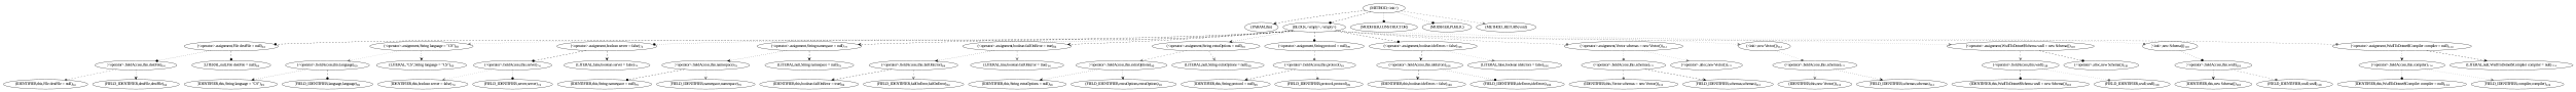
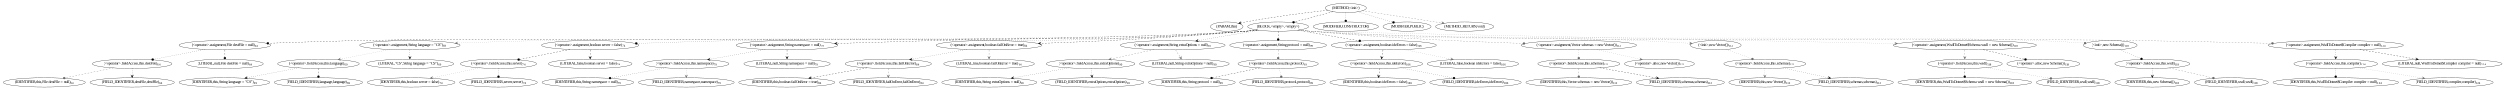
  digraph {
    fontname="Liberation Serif"
    node [fontname="Liberation Serif"]
    edge [arrowhead=vee color=black fontname="Liberation Serif" style=dotted]
    n1 [label=<(METHOD,&lt;init&gt;)>]
    n2 [label=<(PARAM,this)>]
    n3 [label=<(BLOCK,&lt;empty&gt;,&lt;empty&gt;)>]
    n4 [label=<(MODIFIER,CONSTRUCTOR)>]
    n5 [label=<(MODIFIER,PUBLIC)>]
    n6 [label=<(METHOD_RETURN,void)>]
    n7 [label=<(&lt;operator&gt;.assignment,File destFile = null)<SUB>64</SUB>>]
    n8 [label=<(&lt;operator&gt;.assignment,String language = &quot;CS&quot;)<SUB>69</SUB>>]
    n9 [label=<(&lt;operator&gt;.assignment,boolean server = false)<SUB>74</SUB>>]
    n10 [label=<(&lt;operator&gt;.assignment,String namespace = null)<SUB>79</SUB>>]
    n11 [label=<(&lt;operator&gt;.assignment,boolean failOnError = true)<SUB>84</SUB>>]
    n12 [label=<(&lt;operator&gt;.assignment,String extraOptions = null)<SUB>90</SUB>>]
    n13 [label=<(&lt;operator&gt;.assignment,String protocol = null)<SUB>99</SUB>>]
    n14 [label=<(&lt;operator&gt;.assignment,boolean ideErrors = false)<SUB>106</SUB>>]
    n15 [label=<(&lt;operator&gt;.assignment,Vector schemas = new Vector())<SUB>112</SUB>>]
    n16 [label=<(&lt;init&gt;,new Vector())<SUB>112</SUB>>]
    n17 [label=<(&lt;operator&gt;.assignment,WsdlToDotnet$Schema wsdl = new Schema())<SUB>118</SUB>>]
    n18 [label=<(&lt;init&gt;,new Schema())<SUB>118</SUB>>]
    n19 [label=<(&lt;operator&gt;.assignment,WsdlToDotnet$Compiler compiler = null)<SUB>124</SUB>>]
    n20 [label=<(&lt;operator&gt;.fieldAccess,this.destFile)<SUB>64</SUB>>]
    n21 [label=<(LITERAL,null,File destFile = null)<SUB>64</SUB>>]
    n22 [label=<(&lt;operator&gt;.fieldAccess,this.language)<SUB>69</SUB>>]
    n23 [label=<(LITERAL,&quot;CS&quot;,String language = &quot;CS&quot;)<SUB>69</SUB>>]
    n24 [label=<(&lt;operator&gt;.fieldAccess,this.server)<SUB>74</SUB>>]
    n25 [label=<(LITERAL,false,boolean server = false)<SUB>74</SUB>>]
    n26 [label=<(&lt;operator&gt;.fieldAccess,this.namespace)<SUB>79</SUB>>]
    n27 [label=<(LITERAL,null,String namespace = null)<SUB>79</SUB>>]
    n28 [label=<(&lt;operator&gt;.fieldAccess,this.failOnError)<SUB>84</SUB>>]
    n29 [label=<(LITERAL,true,boolean failOnError = true)<SUB>84</SUB>>]
    n30 [label=<(&lt;operator&gt;.fieldAccess,this.extraOptions)<SUB>90</SUB>>]
    n31 [label=<(LITERAL,null,String extraOptions = null)<SUB>90</SUB>>]
    n32 [label=<(&lt;operator&gt;.fieldAccess,this.protocol)<SUB>99</SUB>>]
    n33 [label=<(&lt;operator&gt;.fieldAccess,this.ideErrors)<SUB>106</SUB>>]
    n34 [label=<(LITERAL,false,boolean ideErrors = false)<SUB>106</SUB>>]
    n35 [label=<(&lt;operator&gt;.fieldAccess,this.schemas)<SUB>112</SUB>>]
    n36 [label=<(&lt;operator&gt;.alloc,new Vector())<SUB>112</SUB>>]
    n37 [label=<(&lt;operator&gt;.fieldAccess,this.schemas)<SUB>112</SUB>>]
    n38 [label=<(&lt;operator&gt;.fieldAccess,this.wsdl)<SUB>118</SUB>>]
    n39 [label=<(&lt;operator&gt;.alloc,new Schema())<SUB>118</SUB>>]
    n40 [label=<(&lt;operator&gt;.fieldAccess,this.wsdl)<SUB>118</SUB>>]
    n41 [label=<(&lt;operator&gt;.fieldAccess,this.compiler)<SUB>124</SUB>>]
    n42 [label=<(LITERAL,null,WsdlToDotnet$Compiler compiler = null)<SUB>124</SUB>>]
    n43 [label=<(IDENTIFIER,this,File destFile = null)<SUB>64</SUB>>]
    n44 [label=<(FIELD_IDENTIFIER,destFile,destFile)<SUB>64</SUB>>]
    n45 [label=<(IDENTIFIER,this,String language = &quot;CS&quot;)<SUB>69</SUB>>]
    n46 [label=<(FIELD_IDENTIFIER,language,language)<SUB>69</SUB>>]
    n47 [label=<(IDENTIFIER,this,boolean server = false)<SUB>74</SUB>>]
    n48 [label=<(FIELD_IDENTIFIER,server,server)<SUB>74</SUB>>]
    n49 [label=<(IDENTIFIER,this,String namespace = null)<SUB>79</SUB>>]
    n50 [label=<(FIELD_IDENTIFIER,namespace,namespace)<SUB>79</SUB>>]
    n51 [label=<(IDENTIFIER,this,boolean failOnError = true)<SUB>84</SUB>>]
    n52 [label=<(FIELD_IDENTIFIER,failOnError,failOnError)<SUB>84</SUB>>]
    n53 [label=<(IDENTIFIER,this,String extraOptions = null)<SUB>90</SUB>>]
    n54 [label=<(FIELD_IDENTIFIER,extraOptions,extraOptions)<SUB>90</SUB>>]
    n55 [label=<(IDENTIFIER,this,String protocol = null)<SUB>99</SUB>>]
    n56 [label=<(FIELD_IDENTIFIER,protocol,protocol)<SUB>99</SUB>>]
    n57 [label=<(IDENTIFIER,this,boolean ideErrors = false)<SUB>106</SUB>>]
    n58 [label=<(FIELD_IDENTIFIER,ideErrors,ideErrors)<SUB>106</SUB>>]
    n59 [label=<(IDENTIFIER,this,Vector schemas = new Vector())<SUB>112</SUB>>]
    n60 [label=<(FIELD_IDENTIFIER,schemas,schemas)<SUB>112</SUB>>]
    n61 [label=<(IDENTIFIER,this,new Vector())<SUB>112</SUB>>]
    n62 [label=<(FIELD_IDENTIFIER,schemas,schemas)<SUB>112</SUB>>]
    n63 [label=<(IDENTIFIER,this,WsdlToDotnet$Schema wsdl = new Schema())<SUB>118</SUB>>]
    n64 [label=<(FIELD_IDENTIFIER,wsdl,wsdl)<SUB>118</SUB>>]
    n65 [label=<(IDENTIFIER,this,new Schema())<SUB>118</SUB>>]
    n66 [label=<(FIELD_IDENTIFIER,wsdl,wsdl)<SUB>118</SUB>>]
    n67 [label=<(IDENTIFIER,this,WsdlToDotnet$Compiler compiler = null)<SUB>124</SUB>>]
    n68 [label=<(FIELD_IDENTIFIER,compiler,compiler)<SUB>124</SUB>>]
    n1 -> n2 [style=dashed]
    n1 -> n3 [arrowhead=dot style=dashed]
    n1 -> n4 [arrowhead=dot]
    n1 -> n5 [arrowhead=dot]
    n1 -> n6 [color=gray40 style=dashed]
    n3 -> n7 [arrowhead=dot style=dashed]
    n3 -> n8 [color=gray40]
    n3 -> n9 [arrowhead=dot]
    n3 -> n10 [style=dashed]
    n3 -> n11 [style=dashed]
    n3 -> n12
    n3 -> n13 [arrowhead=dot style=dashed]
    n3 -> n14 [arrowhead=dot style=dashed]
    n3 -> n15 [arrowhead=dot color=gray40 style=dashed]
    n3 -> n16 [color=gray40]
    n3 -> n17 [color=gray40]
    n3 -> n18 [arrowhead=dot color=gray40]
    n3 -> n19 [arrowhead=dot color=gray40 style=dashed]
    n7 -> n20 [arrowhead=dot]
    n7 -> n21 [arrowhead=dot style=dashed]
    n8 -> n22 [color=gray40]
    n8 -> n23
    n9 -> n24 [arrowhead=dot style=dashed]
    n9 -> n25 [style=dashed]
    n10 -> n26
    n10 -> n27 [style=dashed]
    n11 -> n28
    n11 -> n29 [color=gray40 style=dashed]
    n12 -> n30 [color=gray40 style=dashed]
    n12 -> n31 [color=gray40 style=dashed]
    n13 -> n32 [arrowhead=dot color=gray40 style=dashed]
    n14 -> n33 [style=dashed]
    n14 -> n34 [color=gray40]
    n15 -> n35 [arrowhead=dot color=gray40]
    n15 -> n36 [color=gray40]
    n16 -> n37 [arrowhead=dot color=gray40]
    n17 -> n38 [color=gray40 style=dashed]
    n17 -> n39 [arrowhead=dot style=dashed]
    n18 -> n40 [arrowhead=dot]
    n19 -> n41
    n19 -> n42 [style=dashed]
    n20 -> n43 [arrowhead=dot color=gray40 style=dashed]
    n20 -> n44
    n22 -> n45
    n22 -> n46 [arrowhead=dot style=dashed]
    n24 -> n47 [color=gray40]
    n24 -> n48 [arrowhead=dot]
-   n26 -> n49 [arrowhead=dot style=dashed]
+   n26 -> n49 [arrowhead=dot]
    n26 -> n50 [color=gray40]
    n28 -> n51 [style=dashed]
    n28 -> n52 [color=gray40 style=dashed]
    n30 -> n53
    n30 -> n54
-   n32 -> n55 [style=dashed]
+   n32 -> n55 [arrowhead=dot style=dashed]
    n32 -> n56 [arrowhead=dot color=gray40]
    n33 -> n57 [style=dashed]
    n33 -> n58 [arrowhead=dot]
    n35 -> n59 [arrowhead=dot color=gray40 style=dashed]
    n35 -> n60 [style=dashed]
    n37 -> n61 [color=gray40]
    n37 -> n62
    n38 -> n63 [arrowhead=dot style=dashed]
    n38 -> n64 [arrowhead=dot color=gray40]
    n40 -> n65
    n40 -> n66 [arrowhead=dot color=gray40 style=dashed]
    n41 -> n67 [arrowhead=dot]
    n41 -> n68 [color=gray40]
  }
